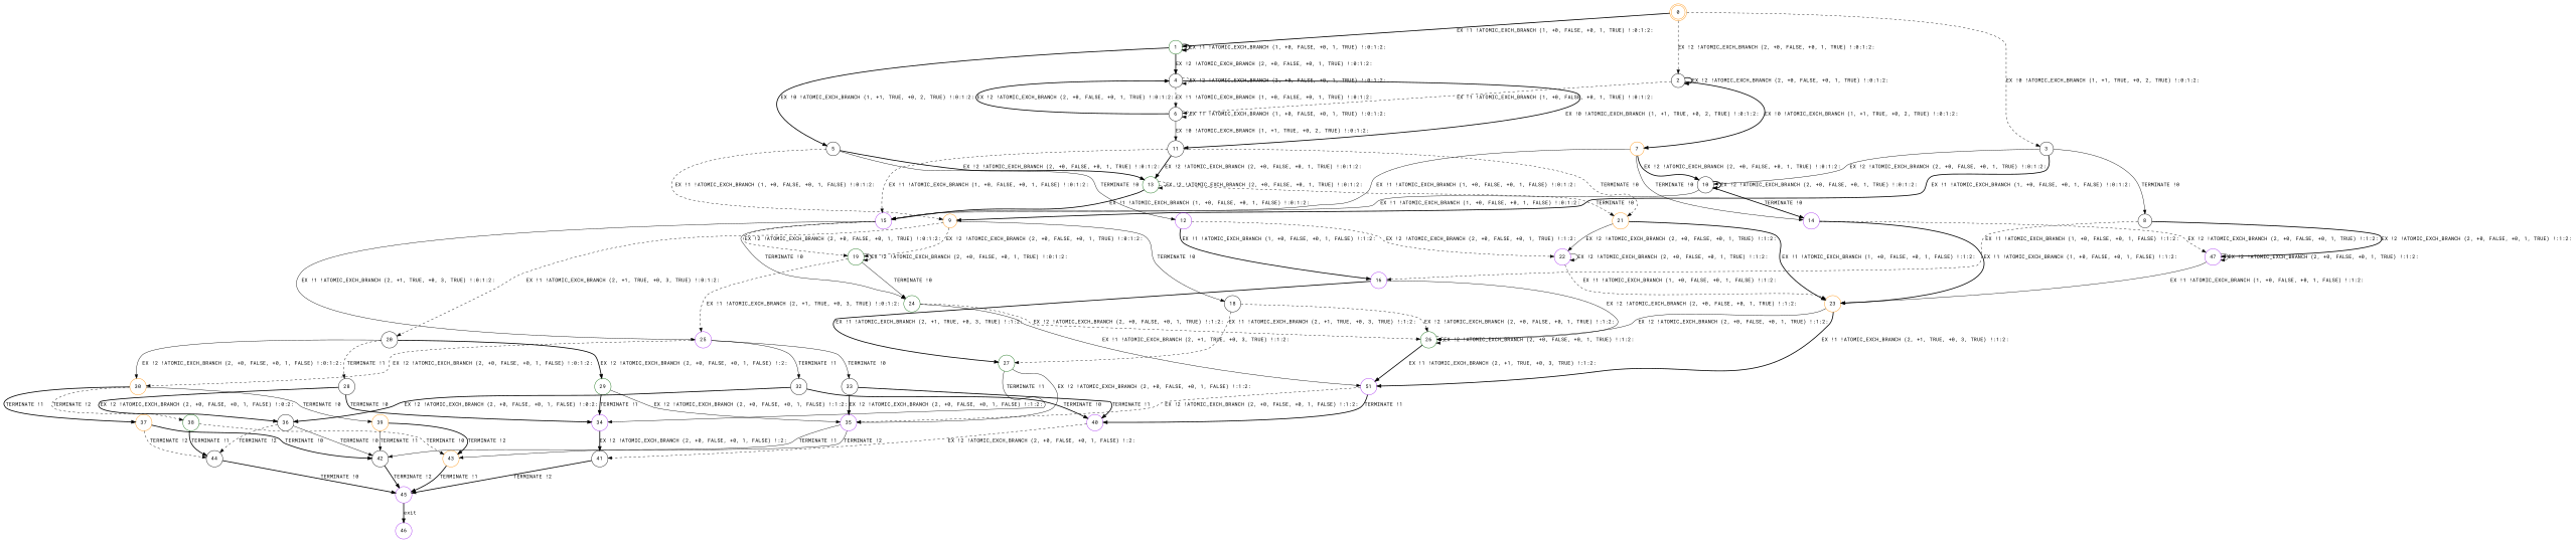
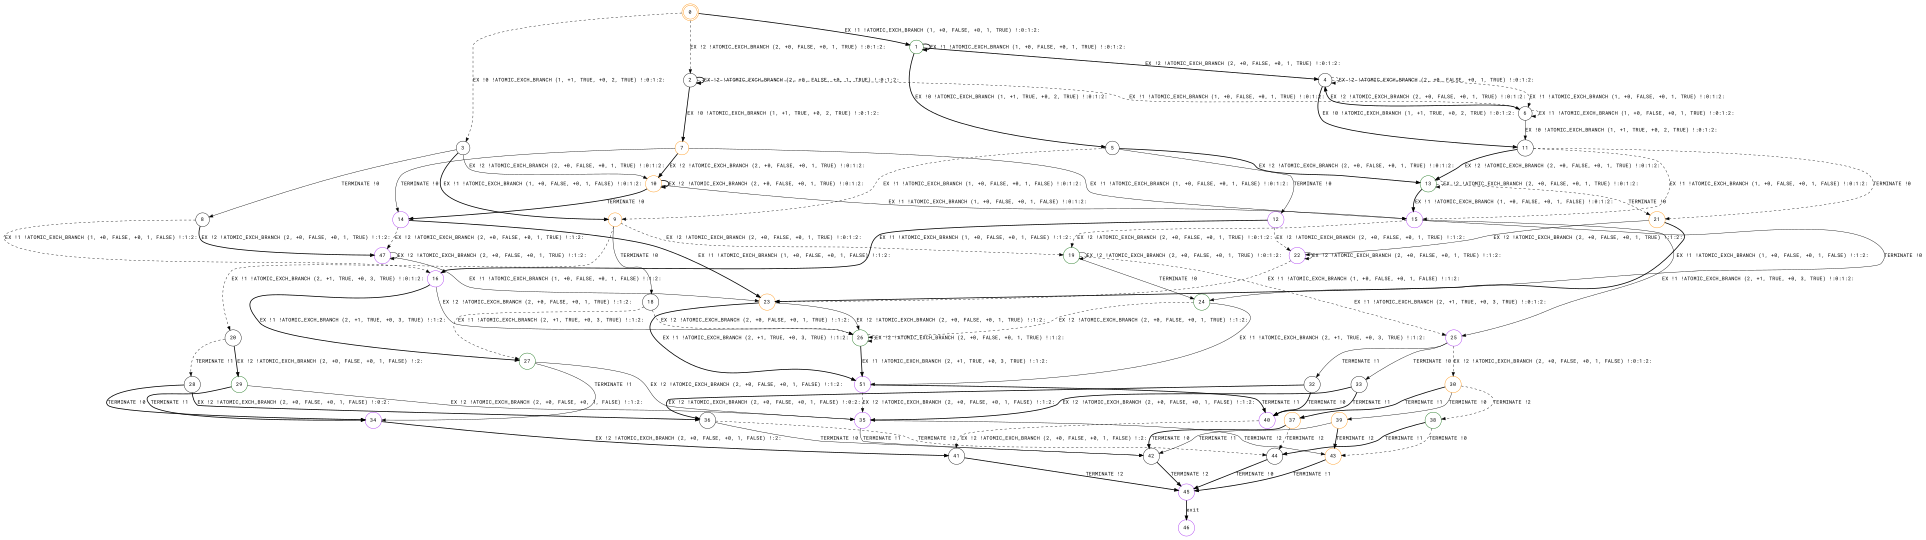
  digraph {
    fontname="Roboto Mono"
    node [color=black fontname="Roboto Mono" shape=circle]
    edge [fontname="Roboto Mono" style=bold]
    0 [color=darkorange peripheries=2]
    1 [color=darkgreen]
    2
    3
    4
    5
    6
    7 [color=darkorange]
    8
    9 [color=darkorange]
-   10
+   10 [color=darkorange]
    11
    12 [color=purple]
    13 [color=darkgreen]
    14 [color=purple]
    15 [color=purple]
    16 [color=purple]
    n18 [color=purple label=47]
    18
    19 [color=darkgreen]
    20
    21 [color=darkorange]
    22 [color=purple]
    23 [color=darkorange]
    24 [color=darkgreen]
    25 [color=purple]
    26 [color=darkgreen]
    27 [color=darkgreen]
    28
    29 [color=darkgreen]
    30 [color=darkorange]
    n32 [color=purple label=51]
    32
    33
    34 [color=purple]
    35 [color=purple]
    36
    37 [color=darkorange]
    38 [color=darkgreen]
    39 [color=darkorange]
    40 [color=purple]
    41
    42
    43 [color=darkorange]
    44
    45 [color=purple]
    46 [color=purple]
    0 -> 1 [label="EX !1 !ATOMIC_EXCH_BRANCH (1, +0, FALSE, +0, 1, TRUE) !:0:1:2:"]
    0 -> 2 [label="EX !2 !ATOMIC_EXCH_BRANCH (2, +0, FALSE, +0, 1, TRUE) !:0:1:2:" style=dashed]
    0 -> 3 [label="EX !0 !ATOMIC_EXCH_BRANCH (1, +1, TRUE, +0, 2, TRUE) !:0:1:2:" style=dashed]
    1 -> 1 [label="EX !1 !ATOMIC_EXCH_BRANCH (1, +0, FALSE, +0, 1, TRUE) !:0:1:2:"]
    1 -> 4 [label="EX !2 !ATOMIC_EXCH_BRANCH (2, +0, FALSE, +0, 1, TRUE) !:0:1:2:"]
    1 -> 5 [label="EX !0 !ATOMIC_EXCH_BRANCH (1, +1, TRUE, +0, 2, TRUE) !:0:1:2:"]
    2 -> 2 [label="EX !2 !ATOMIC_EXCH_BRANCH (2, +0, FALSE, +0, 1, TRUE) !:0:1:2:"]
    2 -> 6 [label="EX !1 !ATOMIC_EXCH_BRANCH (1, +0, FALSE, +0, 1, TRUE) !:0:1:2:" style=dashed]
    2 -> 7 [label="EX !0 !ATOMIC_EXCH_BRANCH (1, +1, TRUE, +0, 2, TRUE) !:0:1:2:"]
    3 -> 8 [label="TERMINATE !0" style=solid]
    3 -> 9 [label="EX !1 !ATOMIC_EXCH_BRANCH (1, +0, FALSE, +0, 1, FALSE) !:0:1:2:"]
    3 -> 10 [label="EX !2 !ATOMIC_EXCH_BRANCH (2, +0, FALSE, +0, 1, TRUE) !:0:1:2:" style=solid]
    4 -> 4 [label="EX !2 !ATOMIC_EXCH_BRANCH (2, +0, FALSE, +0, 1, TRUE) !:0:1:2:" style=dashed]
    4 -> 6 [label="EX !1 !ATOMIC_EXCH_BRANCH (1, +0, FALSE, +0, 1, TRUE) !:0:1:2:" style=dashed]
    4 -> 11 [label="EX !0 !ATOMIC_EXCH_BRANCH (1, +1, TRUE, +0, 2, TRUE) !:0:1:2:"]
    5 -> 9 [label="EX !1 !ATOMIC_EXCH_BRANCH (1, +0, FALSE, +0, 1, FALSE) !:0:1:2:" style=dashed]
    5 -> 12 [label="TERMINATE !0" style=solid]
    5 -> 13 [label="EX !2 !ATOMIC_EXCH_BRANCH (2, +0, FALSE, +0, 1, TRUE) !:0:1:2:"]
    6 -> 4 [label="EX !2 !ATOMIC_EXCH_BRANCH (2, +0, FALSE, +0, 1, TRUE) !:0:1:2:"]
    6 -> 6 [label="EX !1 !ATOMIC_EXCH_BRANCH (1, +0, FALSE, +0, 1, TRUE) !:0:1:2:" style=dashed]
    6 -> 11 [label="EX !0 !ATOMIC_EXCH_BRANCH (1, +1, TRUE, +0, 2, TRUE) !:0:1:2:" style=solid]
    7 -> 10 [label="EX !2 !ATOMIC_EXCH_BRANCH (2, +0, FALSE, +0, 1, TRUE) !:0:1:2:"]
    7 -> 14 [label="TERMINATE !0" style=solid]
    7 -> 15 [label="EX !1 !ATOMIC_EXCH_BRANCH (1, +0, FALSE, +0, 1, FALSE) !:0:1:2:" style=solid]
    8 -> 16 [label="EX !1 !ATOMIC_EXCH_BRANCH (1, +0, FALSE, +0, 1, FALSE) !:1:2:" style=dashed]
    8 -> n18 [label="EX !2 !ATOMIC_EXCH_BRANCH (2, +0, FALSE, +0, 1, TRUE) !:1:2:"]
    9 -> 18 [label="TERMINATE !0" style=solid]
    9 -> 19 [label="EX !2 !ATOMIC_EXCH_BRANCH (2, +0, FALSE, +0, 1, TRUE) !:0:1:2:" style=dashed]
    9 -> 20 [label="EX !1 !ATOMIC_EXCH_BRANCH (2, +1, TRUE, +0, 3, TRUE) !:0:1:2:" style=dashed]
    10 -> 10 [label="EX !2 !ATOMIC_EXCH_BRANCH (2, +0, FALSE, +0, 1, TRUE) !:0:1:2:"]
    10 -> 14 [label="TERMINATE !0"]
    10 -> 15 [label="EX !1 !ATOMIC_EXCH_BRANCH (1, +0, FALSE, +0, 1, FALSE) !:0:1:2:" style=solid]
    11 -> 13 [label="EX !2 !ATOMIC_EXCH_BRANCH (2, +0, FALSE, +0, 1, TRUE) !:0:1:2:"]
    11 -> 15 [label="EX !1 !ATOMIC_EXCH_BRANCH (1, +0, FALSE, +0, 1, FALSE) !:0:1:2:" style=dashed]
    11 -> 21 [label="TERMINATE !0" style=dashed]
    12 -> 16 [label="EX !1 !ATOMIC_EXCH_BRANCH (1, +0, FALSE, +0, 1, FALSE) !:1:2:"]
    12 -> 22 [label="EX !2 !ATOMIC_EXCH_BRANCH (2, +0, FALSE, +0, 1, TRUE) !:1:2:" style=dashed]
    13 -> 13 [label="EX !2 !ATOMIC_EXCH_BRANCH (2, +0, FALSE, +0, 1, TRUE) !:0:1:2:" style=dashed]
    13 -> 15 [label="EX !1 !ATOMIC_EXCH_BRANCH (1, +0, FALSE, +0, 1, FALSE) !:0:1:2:"]
    13 -> 21 [label="TERMINATE !0" style=dashed]
    14 -> n18 [label="EX !2 !ATOMIC_EXCH_BRANCH (2, +0, FALSE, +0, 1, TRUE) !:1:2:" style=dashed]
    14 -> 23 [label="EX !1 !ATOMIC_EXCH_BRANCH (1, +0, FALSE, +0, 1, FALSE) !:1:2:"]
    15 -> 19 [label="EX !2 !ATOMIC_EXCH_BRANCH (2, +0, FALSE, +0, 1, TRUE) !:0:1:2:" style=dashed]
    15 -> 24 [label="TERMINATE !0" style=solid]
    15 -> 25 [label="EX !1 !ATOMIC_EXCH_BRANCH (2, +1, TRUE, +0, 3, TRUE) !:0:1:2:" style=solid]
    16 -> 26 [label="EX !2 !ATOMIC_EXCH_BRANCH (2, +0, FALSE, +0, 1, TRUE) !:1:2:" style=solid]
    16 -> 27 [label="EX !1 !ATOMIC_EXCH_BRANCH (2, +1, TRUE, +0, 3, TRUE) !:1:2:"]
    n18 -> n18 [label="EX !2 !ATOMIC_EXCH_BRANCH (2, +0, FALSE, +0, 1, TRUE) !:1:2:" style=solid]
    n18 -> 23 [label="EX !1 !ATOMIC_EXCH_BRANCH (1, +0, FALSE, +0, 1, FALSE) !:1:2:" style=solid]
    18 -> 26 [label="EX !2 !ATOMIC_EXCH_BRANCH (2, +0, FALSE, +0, 1, TRUE) !:1:2:" style=dashed]
    18 -> 27 [label="EX !1 !ATOMIC_EXCH_BRANCH (2, +1, TRUE, +0, 3, TRUE) !:1:2:" style=dashed]
    19 -> 19 [label="EX !2 !ATOMIC_EXCH_BRANCH (2, +0, FALSE, +0, 1, TRUE) !:0:1:2:" style=solid]
    19 -> 24 [label="TERMINATE !0" style=solid]
    19 -> 25 [label="EX !1 !ATOMIC_EXCH_BRANCH (2, +1, TRUE, +0, 3, TRUE) !:0:1:2:" style=dashed]
    20 -> 28 [label="TERMINATE !1" style=dashed]
    20 -> 29 [label="EX !2 !ATOMIC_EXCH_BRANCH (2, +0, FALSE, +0, 1, FALSE) !:2:"]
-   20 -> 30 [label="EX !2 !ATOMIC_EXCH_BRANCH (2, +0, FALSE, +0, 1, FALSE) !:0:1:2:" style=solid]
    21 -> 22 [label="EX !2 !ATOMIC_EXCH_BRANCH (2, +0, FALSE, +0, 1, TRUE) !:1:2:" style=solid]
    21 -> 23 [label="EX !1 !ATOMIC_EXCH_BRANCH (1, +0, FALSE, +0, 1, FALSE) !:1:2:"]
    22 -> 22 [label="EX !2 !ATOMIC_EXCH_BRANCH (2, +0, FALSE, +0, 1, TRUE) !:1:2:" style=solid]
    22 -> 23 [label="EX !1 !ATOMIC_EXCH_BRANCH (1, +0, FALSE, +0, 1, FALSE) !:1:2:" style=dashed]
    23 -> 26 [label="EX !2 !ATOMIC_EXCH_BRANCH (2, +0, FALSE, +0, 1, TRUE) !:1:2:" style=solid]
    23 -> n32 [label="EX !1 !ATOMIC_EXCH_BRANCH (2, +1, TRUE, +0, 3, TRUE) !:1:2:"]
    24 -> 26 [label="EX !2 !ATOMIC_EXCH_BRANCH (2, +0, FALSE, +0, 1, TRUE) !:1:2:" style=dashed]
    24 -> n32 [label="EX !1 !ATOMIC_EXCH_BRANCH (2, +1, TRUE, +0, 3, TRUE) !:1:2:" style=solid]
    25 -> 30 [label="EX !2 !ATOMIC_EXCH_BRANCH (2, +0, FALSE, +0, 1, FALSE) !:0:1:2:" style=dashed]
    25 -> 32 [label="TERMINATE !1" style=solid]
    25 -> 33 [label="TERMINATE !0" style=solid]
    26 -> 26 [label="EX !2 !ATOMIC_EXCH_BRANCH (2, +0, FALSE, +0, 1, TRUE) !:1:2:" style=dashed]
    26 -> n32 [label="EX !1 !ATOMIC_EXCH_BRANCH (2, +1, TRUE, +0, 3, TRUE) !:1:2:"]
    27 -> 34 [label="TERMINATE !1" style=solid]
    27 -> 35 [label="EX !2 !ATOMIC_EXCH_BRANCH (2, +0, FALSE, +0, 1, FALSE) !:1:2:" style=solid]
    28 -> 34 [label="TERMINATE !0"]
    28 -> 36 [label="EX !2 !ATOMIC_EXCH_BRANCH (2, +0, FALSE, +0, 1, FALSE) !:0:2:"]
    29 -> 34 [label="TERMINATE !1"]
    29 -> 35 [label="EX !2 !ATOMIC_EXCH_BRANCH (2, +0, FALSE, +0, 1, FALSE) !:1:2:" style=solid]
    30 -> 37 [label="TERMINATE !1"]
    30 -> 38 [label="TERMINATE !2" style=dashed]
    30 -> 39 [label="TERMINATE !0" style=solid]
    n32 -> 35 [label="EX !2 !ATOMIC_EXCH_BRANCH (2, +0, FALSE, +0, 1, FALSE) !:1:2:" style=dashed]
    n32 -> 40 [label="TERMINATE !1"]
    32 -> 36 [label="EX !2 !ATOMIC_EXCH_BRANCH (2, +0, FALSE, +0, 1, FALSE) !:0:2:"]
    32 -> 40 [label="TERMINATE !0"]
    33 -> 35 [label="EX !2 !ATOMIC_EXCH_BRANCH (2, +0, FALSE, +0, 1, FALSE) !:1:2:"]
    33 -> 40 [label="TERMINATE !1"]
    34 -> 41 [label="EX !2 !ATOMIC_EXCH_BRANCH (2, +0, FALSE, +0, 1, FALSE) !:2:"]
    35 -> 42 [label="TERMINATE !1" style=solid]
    35 -> 43 [label="TERMINATE !2" style=solid]
    36 -> 42 [label="TERMINATE !0" style=solid]
    36 -> 44 [label="TERMINATE !2" style=dashed]
    37 -> 42 [label="TERMINATE !0"]
    37 -> 44 [label="TERMINATE !2" style=dashed]
    38 -> 43 [label="TERMINATE !0" style=dashed]
    38 -> 44 [label="TERMINATE !1"]
    39 -> 42 [label="TERMINATE !1" style=solid]
    39 -> 43 [label="TERMINATE !2"]
    40 -> 41 [label="EX !2 !ATOMIC_EXCH_BRANCH (2, +0, FALSE, +0, 1, FALSE) !:2:" style=dashed]
    41 -> 45 [label="TERMINATE !2"]
    42 -> 45 [label="TERMINATE !2"]
    43 -> 45 [label="TERMINATE !1"]
    44 -> 45 [label="TERMINATE !0"]
    45 -> 46 [label=exit]
  }
